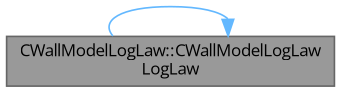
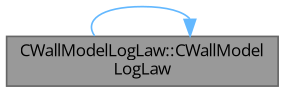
  digraph {
    rankdir=RL
    fontname="Open Sans"
-   n1 [color=gray40 fillcolor=grey60 fontcolor=black fontname="Open Sans" fontsize=10 height=0.2 label="CWallModelLogLaw::CWallModelLogLaw\lLogLaw" shape=box style=filled width=0.4]
+   n1 [color=gray40 fillcolor=grey60 fontcolor=black fontname="Open Sans" fontsize=10 height=0.2 label="CWallModelLogLaw::CWallModel\lLogLaw" shape=box style=filled width=0.4]
    n1 -> n1 [color=steelblue1 dir=back fontname="Open Sans" fontsize=10 labelfontname=Helvetica labelfontsize=10 style=solid]
  }
